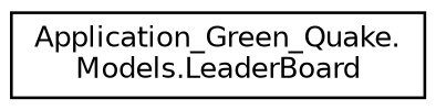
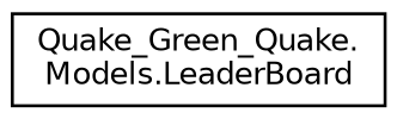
  digraph {
    rankdir=LR
-   n1 [color=black fillcolor=white fontname=Helvetica fontsize=10 height=0.2 label="Application_Green_Quake.\lModels.LeaderBoard" shape=record style=filled width=0.4]
+   n1 [color=black fillcolor=white fontname=Helvetica fontsize=10 height=0.2 label="Quake_Green_Quake.\lModels.LeaderBoard" shape=record style=filled width=0.4]
  }
